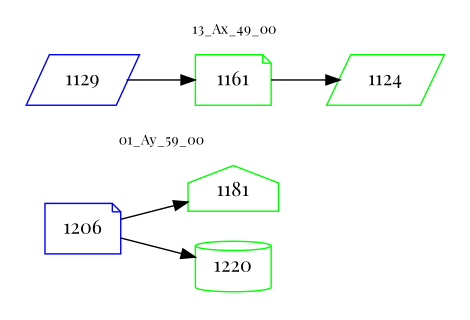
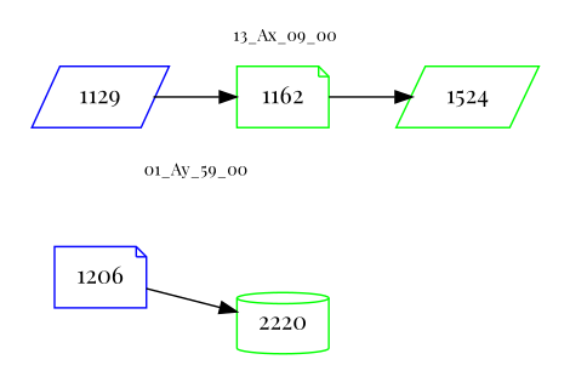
  digraph {
    fontname="Playfair Display"
    rankdir=LR
    node [color=green fontname="Playfair Display" shape=note]
    edge [color=black fontname="Playfair Display"]
    n1 [color=blue label=1206]
-   n2 [label=1220 shape=cylinder]
-   n3 [label=1181 shape=house]
+   n2 [label=2220 shape=cylinder]
    n4 [color=blue label=1129 shape=parallelogram]
-   n5 [label=1124 shape=parallelogram]
-   n6 [label=1161]
+   n5 [label=1524 shape=parallelogram]
+   n6 [label=1162]
    subgraph cluster_1 {
      color=white
      fontsize=10
      label="01_Ay_59_00"
      n1
      n2
-     n3
    }
    subgraph cluster_2 {
      color=white
      fontsize=10
-     label="13_Ax_49_00"
+     label="13_Ax_09_00"
      n4
      n5
      n6
    }
    n1 -> n2
-   n1 -> n3
    n4 -> n6
    n6 -> n5
  }
